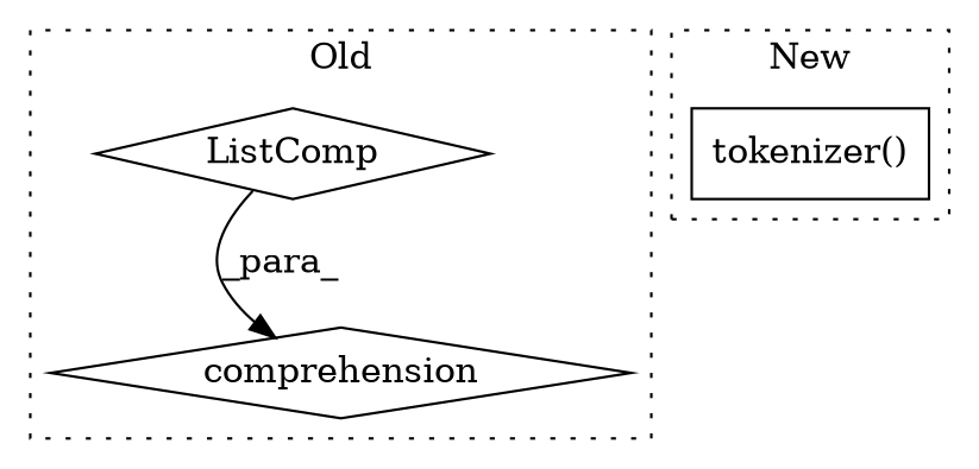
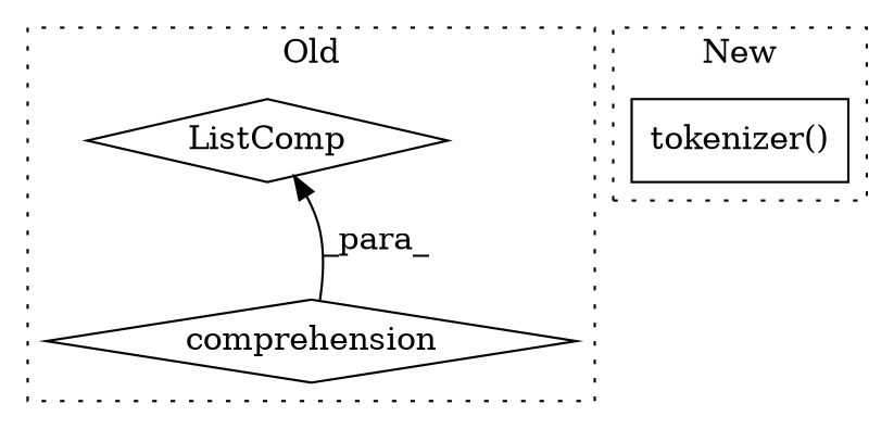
  digraph {
    node [shape=diamond]
    n1 [a=106 l=61 label=ListComp s=3057]
    n2 [a=45 l=3 label=comprehension s=3096]
    n3 [a=75 l="15,265" label="tokenizer()" s="2731,2754" shape=box]
    subgraph cluster_1 {
      label=Old
      style=dotted
      n1
      n2
    }
    subgraph cluster_2 {
      label=New
      style=dotted
      n3
    }
-   n1 -> n2 [label=_para_]
+   n2 -> n1 [label=_para_]
  }
